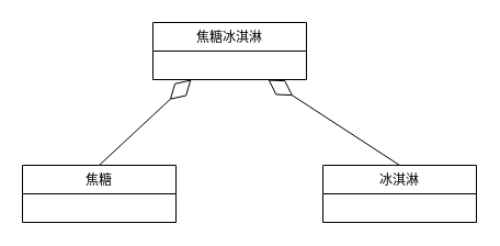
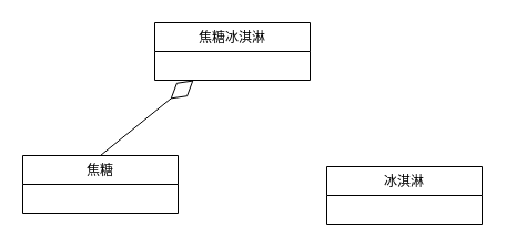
  <mxCell id="0" />
  <mxCell id="1" parent="0" />
- <mxCell id="2" value="焦糖" style="swimlane;fontStyle=0;childLayout=stackLayout;horizontal=1;startSize=26;fillColor=none;horizontalStack=0;resizeParent=1;resizeParentMax=0;resizeLast=0;collapsible=1;marginBottom=0;" parent="1" vertex="1"><mxGeometry x="20" y="150" width="140" height="52" as="geometry" /></mxCell>
+ <mxCell id="2" value="焦糖" style="swimlane;fontStyle=0;childLayout=stackLayout;horizontal=1;startSize=26;fillColor=none;horizontalStack=0;resizeParent=1;resizeParentMax=0;resizeLast=0;collapsible=1;marginBottom=0;" parent="1" vertex="1"><mxGeometry x="20" y="140" width="140" height="52" as="geometry" /></mxCell>
  <mxCell id="3" value="焦糖冰淇淋" style="swimlane;fontStyle=0;childLayout=stackLayout;horizontal=1;startSize=26;fillColor=none;horizontalStack=0;resizeParent=1;resizeParentMax=0;resizeLast=0;collapsible=1;marginBottom=0;" parent="1" vertex="1"><mxGeometry x="139" y="20" width="140" height="52" as="geometry" /></mxCell>
  <mxCell id="4" value="冰淇淋" style="swimlane;fontStyle=0;childLayout=stackLayout;horizontal=1;startSize=26;fillColor=none;horizontalStack=0;resizeParent=1;resizeParentMax=0;resizeLast=0;collapsible=1;marginBottom=0;" parent="1" vertex="1"><mxGeometry x="294" y="150" width="140" height="52" as="geometry" /></mxCell>
  <mxCell id="5" value="" style="endArrow=diamondThin;endFill=0;endSize=24;html=1;rounded=0;entryX=0.25;entryY=1;entryDx=0;entryDy=0;exitX=0.5;exitY=0;exitDx=0;exitDy=0;" parent="1" source="2" target="3" edge="1"><mxGeometry width="160" relative="1" as="geometry"><mxPoint x="264" y="290" as="sourcePoint" /><mxPoint x="424" y="290" as="targetPoint" /></mxGeometry></mxCell>
- <mxCell id="6" value="" style="endArrow=diamondThin;endFill=0;endSize=24;html=1;rounded=0;entryX=0.75;entryY=1;entryDx=0;entryDy=0;exitX=0.5;exitY=0;exitDx=0;exitDy=0;" parent="1" source="4" target="3" edge="1"><mxGeometry width="160" relative="1" as="geometry"><mxPoint x="264" y="290" as="sourcePoint" /><mxPoint x="424" y="290" as="targetPoint" /></mxGeometry></mxCell>
